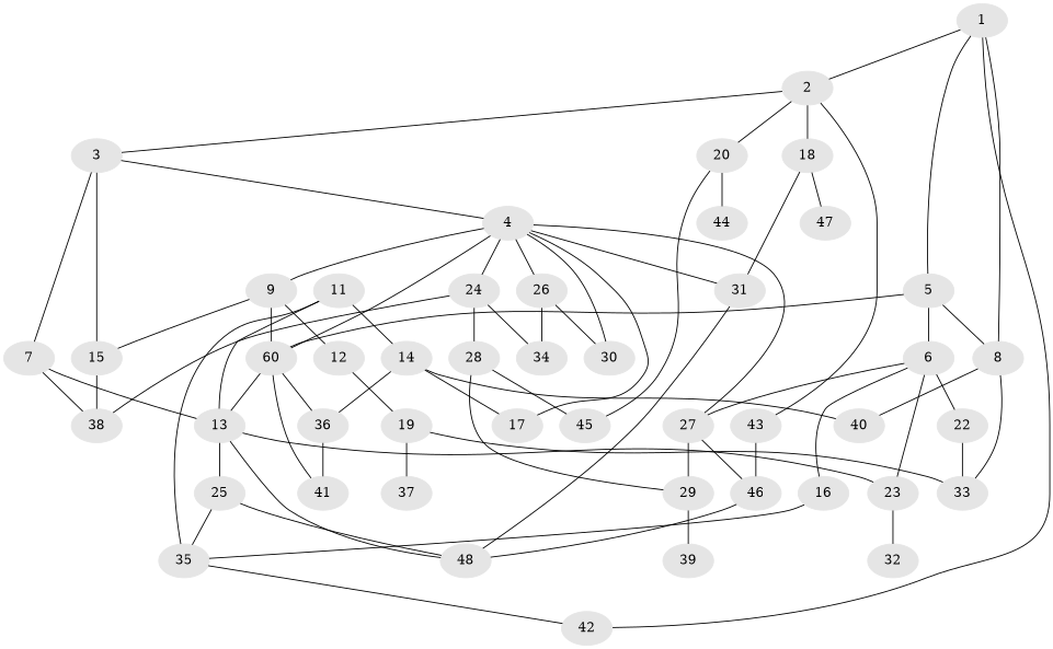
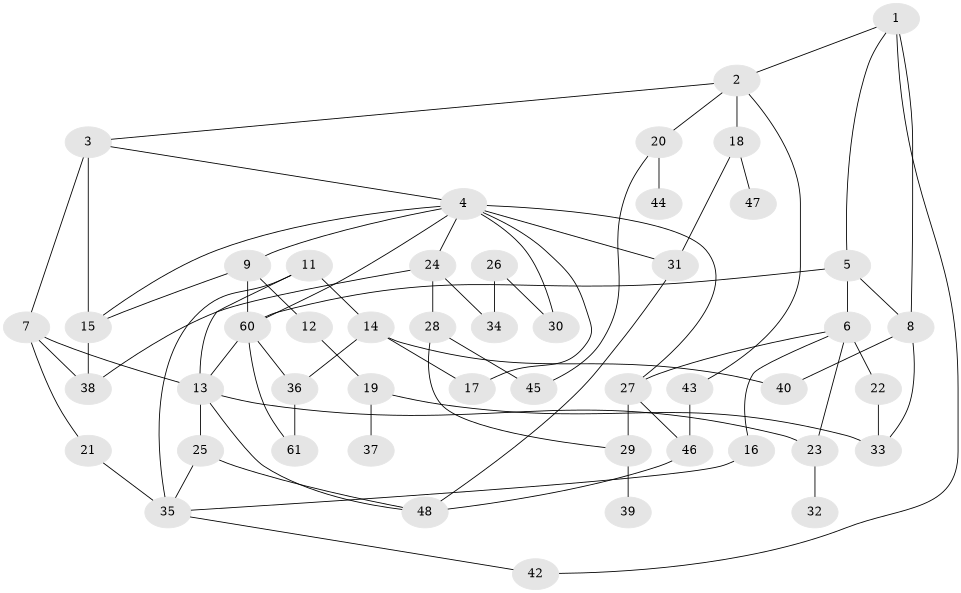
  graph {
    node [color=gray90 style=filled]
    edge [weight=1.0]
    1
    2
    5
    8
    42
    3
    18
    20
    43
    n10 [label=60]
    6
    33
    40
    4
    7
    15
    31
    47
    44
    45
    46
    9
    17
    24
    26
    27
    30
    13
+   21
    38
    12
    36
-   41
+   41 [label=61]
    28
    34
    29
    48
    16
    22
    23
    35
    32
    25
    11
    14
    19
    37
    39
    1 -- 2
    1 -- 5
    1 -- 8 [weight=3.0]
    1 -- 42
    2 -- 3
    2 -- 18
    2 -- 20
    2 -- 43
    5 -- 8
    5 -- n10
    5 -- 6
    8 -- 33
    8 -- 40
    3 -- 4
    3 -- 7 [weight=2.0]
    3 -- 15
    18 -- 31
    18 -- 47
    20 -- 44
    20 -- 45
    43 -- 46 [weight=3.0]
    n10 -- 13
    n10 -- 36 [weight=2.0]
    n10 -- 41
    6 -- 27
    6 -- 16
    6 -- 22
    6 -- 23
    4 -- n10
    4 -- 31
    4 -- 9
    4 -- 17
    4 -- 24
-   4 -- 26
+   4 -- 15
    4 -- 27
    4 -- 30
    7 -- 13
+   7 -- 21
    7 -- 38
    15 -- 38
    31 -- 48
    46 -- 48
    9 -- n10
    9 -- 15
    9 -- 12
    24 -- 38
    24 -- 28
    24 -- 34
    26 -- 30
    26 -- 34
    27 -- 46
    27 -- 29
    13 -- 48
    13 -- 23
    13 -- 25
+   21 -- 35 [weight=2.0]
    12 -- 19
    36 -- 41
    28 -- 45
    28 -- 29
    29 -- 39
    16 -- 35
    22 -- 33
    23 -- 32
    35 -- 42
    25 -- 48
    25 -- 35
    11 -- 13
    11 -- 35
    11 -- 14
    14 -- 40
    14 -- 17
    14 -- 36
    19 -- 33
    19 -- 37
  }
